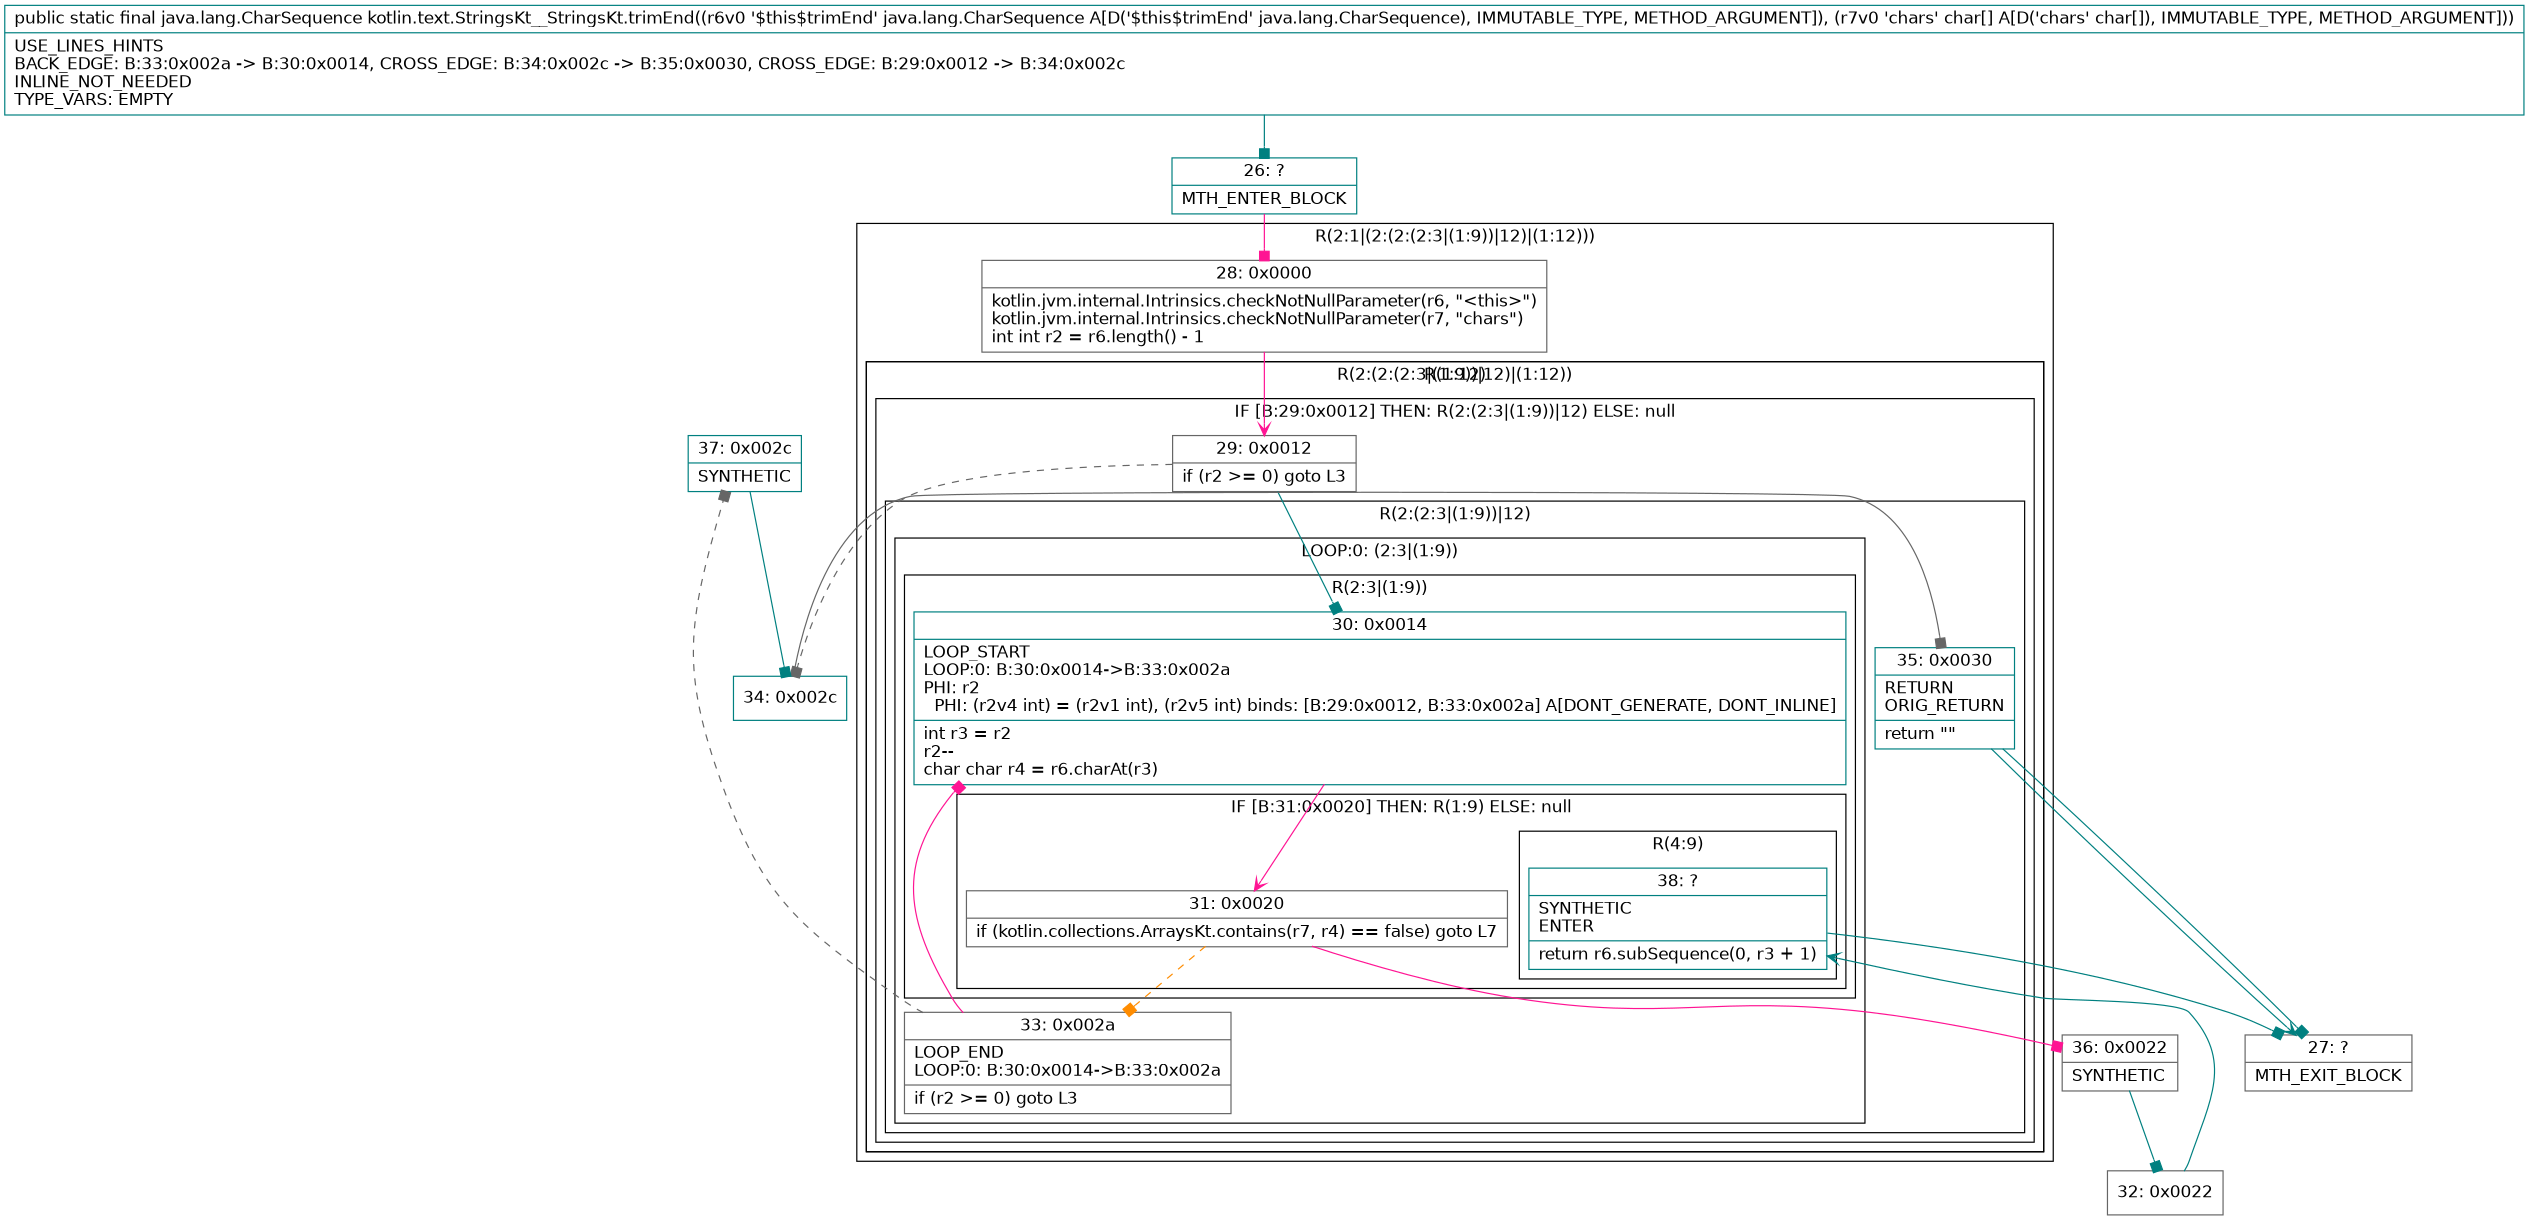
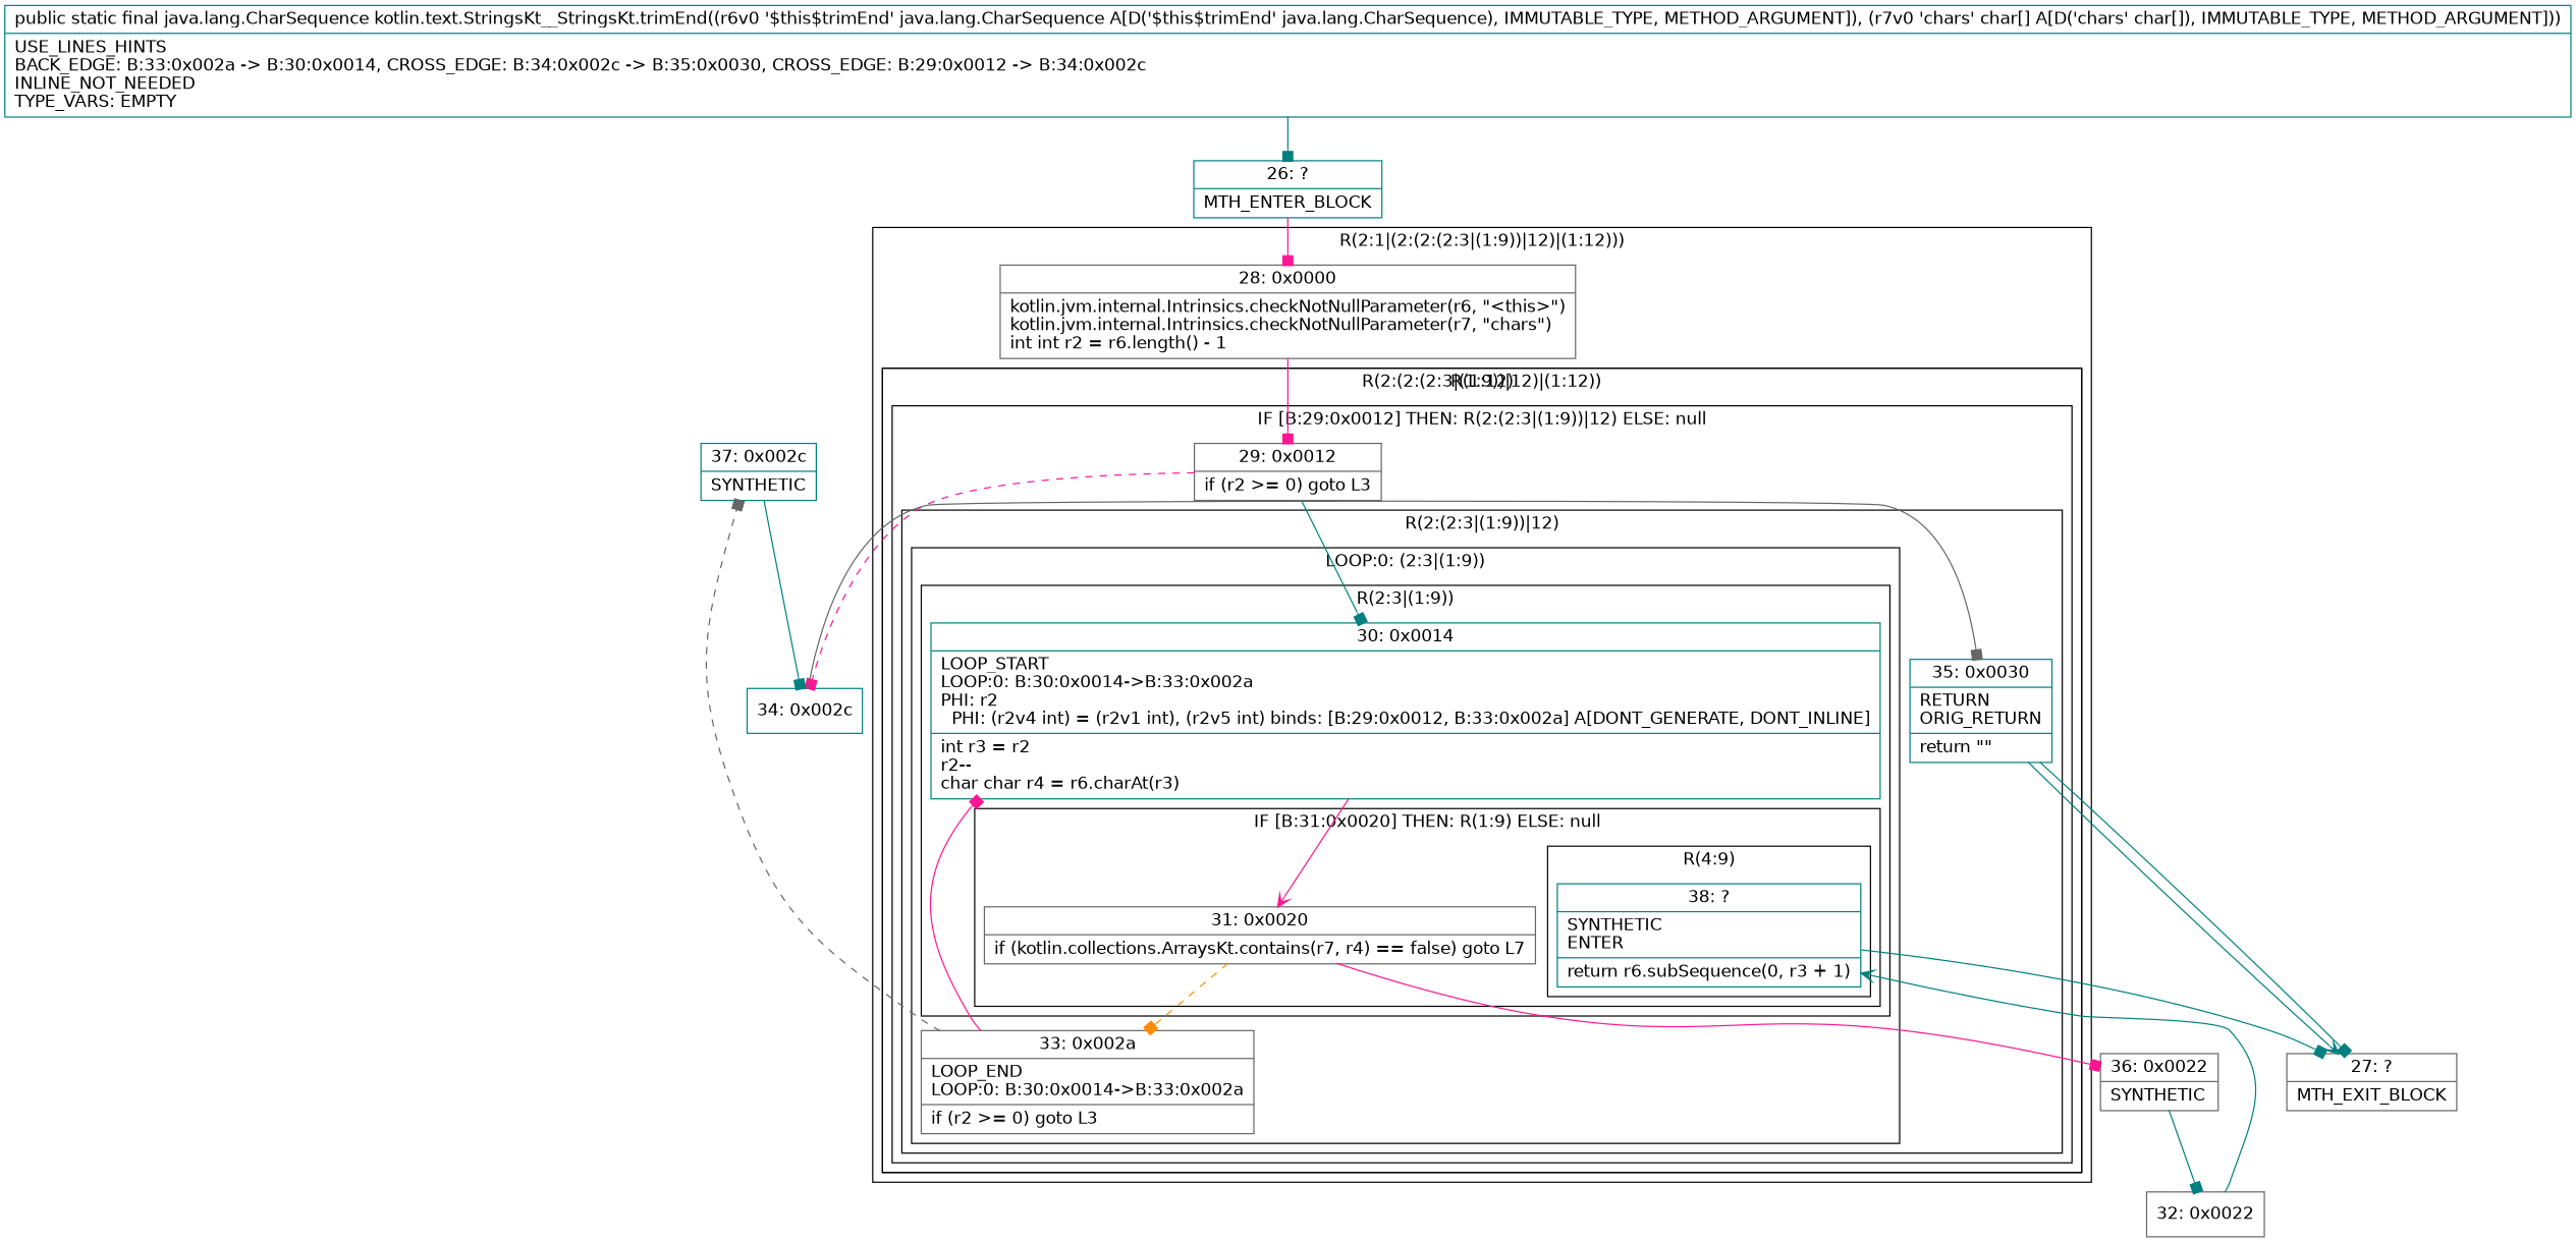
  digraph {
    fontname="DejaVu Sans"
    node [color=teal fontname="DejaVu Sans" shape=record]
    edge [arrowhead=box color=teal fontname="DejaVu Sans"]
    n1 [label="{38\:\ ?|SYNTHETIC\lENTER\l|return r6.subSequence(0, r3 + 1)\l}"]
    n2 [color=gray40 label="{31\:\ 0x0020|if (kotlin.collections.ArraysKt.contains(r7, r4) == false) goto L7\l}"]
    n3 [label="{30\:\ 0x0014|LOOP_START\lLOOP:0: B:30:0x0014\-\>B:33:0x002a\lPHI: r2 \l  PHI: (r2v4 int) = (r2v1 int), (r2v5 int) binds: [B:29:0x0012, B:33:0x002a] A[DONT_GENERATE, DONT_INLINE]\l|int r3 = r2\lr2\-\-\lchar char r4 = r6.charAt(r3)\l}"]
    n4 [color=gray40 label="{33\:\ 0x002a|LOOP_END\lLOOP:0: B:30:0x0014\-\>B:33:0x002a\l|if (r2 \>= 0) goto L3\l}"]
    n5 [label="{35\:\ 0x0030|RETURN\lORIG_RETURN\l|return \"\"\l}"]
    n6 [color=gray40 label="{29\:\ 0x0012|if (r2 \>= 0) goto L3\l}"]
    n7 [color=gray40 label="{28\:\ 0x0000|kotlin.jvm.internal.Intrinsics.checkNotNullParameter(r6, \"\<this\>\")\lkotlin.jvm.internal.Intrinsics.checkNotNullParameter(r7, \"chars\")\lint int r2 = r6.length() \- 1\l}"]
    n8 [color=gray40 label="{27\:\ ?|MTH_EXIT_BLOCK\l}"]
    n9 [color=gray40 label="{36\:\ 0x0022|SYNTHETIC\l}"]
    n10 [label="{37\:\ 0x002c|SYNTHETIC\l}"]
    n11 [label="{34\:\ 0x002c}"]
    n12 [color=gray40 label="{32\:\ 0x0022}"]
    n13 [label="{26\:\ ?|MTH_ENTER_BLOCK\l}"]
    n14 [label="{public static final java.lang.CharSequence kotlin.text.StringsKt__StringsKt.trimEnd((r6v0 '$this$trimEnd' java.lang.CharSequence A[D('$this$trimEnd' java.lang.CharSequence), IMMUTABLE_TYPE, METHOD_ARGUMENT]), (r7v0 'chars' char[] A[D('chars' char[]), IMMUTABLE_TYPE, METHOD_ARGUMENT]))  | USE_LINES_HINTS\lBACK_EDGE: B:33:0x002a \-\> B:30:0x0014, CROSS_EDGE: B:34:0x002c \-\> B:35:0x0030, CROSS_EDGE: B:29:0x0012 \-\> B:34:0x002c\lINLINE_NOT_NEEDED\lTYPE_VARS: EMPTY\l}"]
    subgraph cluster_1 {
      label="R(2:1|(2:(2:(2:3|(1:9))|12)|(1:12)))"
      n7
      subgraph cluster_2 {
        label="R(2:(2:(2:3|(1:9))|12)|(1:12))"
        subgraph cluster_3 {
          label="IF [B:29:0x0012] THEN: R(2:(2:3|(1:9))|12) ELSE: null"
          n6
          subgraph cluster_4 {
            label="R(2:(2:3|(1:9))|12)"
            n5
            subgraph cluster_5 {
              label="LOOP:0: (2:3|(1:9))"
              n4
              subgraph cluster_6 {
                label="R(2:3|(1:9))"
                n3
                subgraph cluster_7 {
                  label="IF [B:31:0x0020] THEN: R(1:9) ELSE: null"
                  n2
                  subgraph cluster_8 {
                    label="R(4:9)"
                    n1
                  }
                }
              }
            }
          }
        }
        subgraph cluster_9 {
          label="R(1:12)"
        }
      }
    }
    n1 -> n8
    n2 -> n4 [color=darkorange style=dashed]
    n2 -> n9 [color=deeppink]
    n3 -> n2 [arrowhead=vee color=deeppink]
    n4 -> n3 [color=deeppink]
    n4 -> n10 [color=gray40 style=dashed]
    n5 -> n8 [arrowhead=vee]
    n5 -> n8
    n6 -> n3
-   n6 -> n11 [color=gray40 style=dashed]
-   n7 -> n6 [arrowhead=vee color=deeppink]
+   n6 -> n11 [color=deeppink style=dashed]
+   n7 -> n6 [color=deeppink]
    n9 -> n12
    n10 -> n11
    n11 -> n5 [color=gray40]
    n12 -> n1 [arrowhead=vee]
    n13 -> n7 [color=deeppink]
    n14 -> n13
  }
